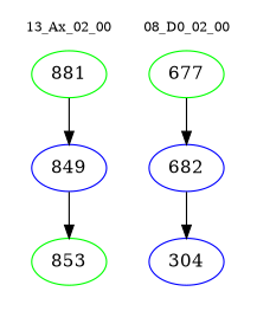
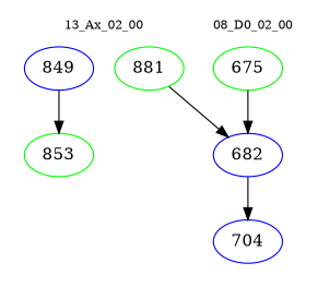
  digraph {
    node [color=green]
    edge [color=black]
    n1 [label=881]
    n2 [color=blue label=849]
    n3 [label=853]
-   n4 [label=677]
+   n4 [label=675]
    n5 [color=blue label=682]
-   n6 [color=blue label=304]
+   n6 [color=blue label=704]
    subgraph cluster_1 {
      color=white
      fontsize=10
      label="13_Ax_02_00"
      n1
      n2
      n3
    }
    subgraph cluster_2 {
      color=white
      fontsize=10
      label="08_D0_02_00"
      n4
      n5
      n6
    }
-   n1 -> n2
+   n1 -> n5
    n2 -> n3
    n4 -> n5
    n5 -> n6
  }
